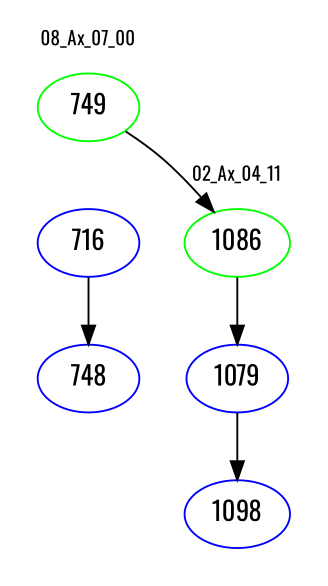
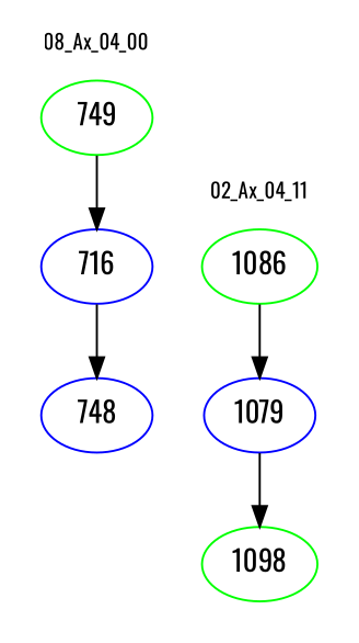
  digraph {
    fontname=Oswald
    node [color=blue fontname=Oswald]
    edge [color=black fontname=Oswald]
    n1 [color=green label=1086]
    n2 [label=1079]
-   n3 [label=1098]
+   n3 [color=green label=1098]
    n4 [color=green label=749]
    n5 [label=716]
    n6 [label=748]
    subgraph cluster_1 {
      color=white
      fontsize=10
      label="02_Ax_04_11"
      n1
      n2
      n3
    }
    subgraph cluster_2 {
      color=white
      fontsize=10
-     label="08_Ax_07_00"
+     label="08_Ax_04_00"
      n4
      n5
      n6
    }
    n1 -> n2
    n2 -> n3
-   n4 -> n1
+   n4 -> n5
    n5 -> n6
  }
